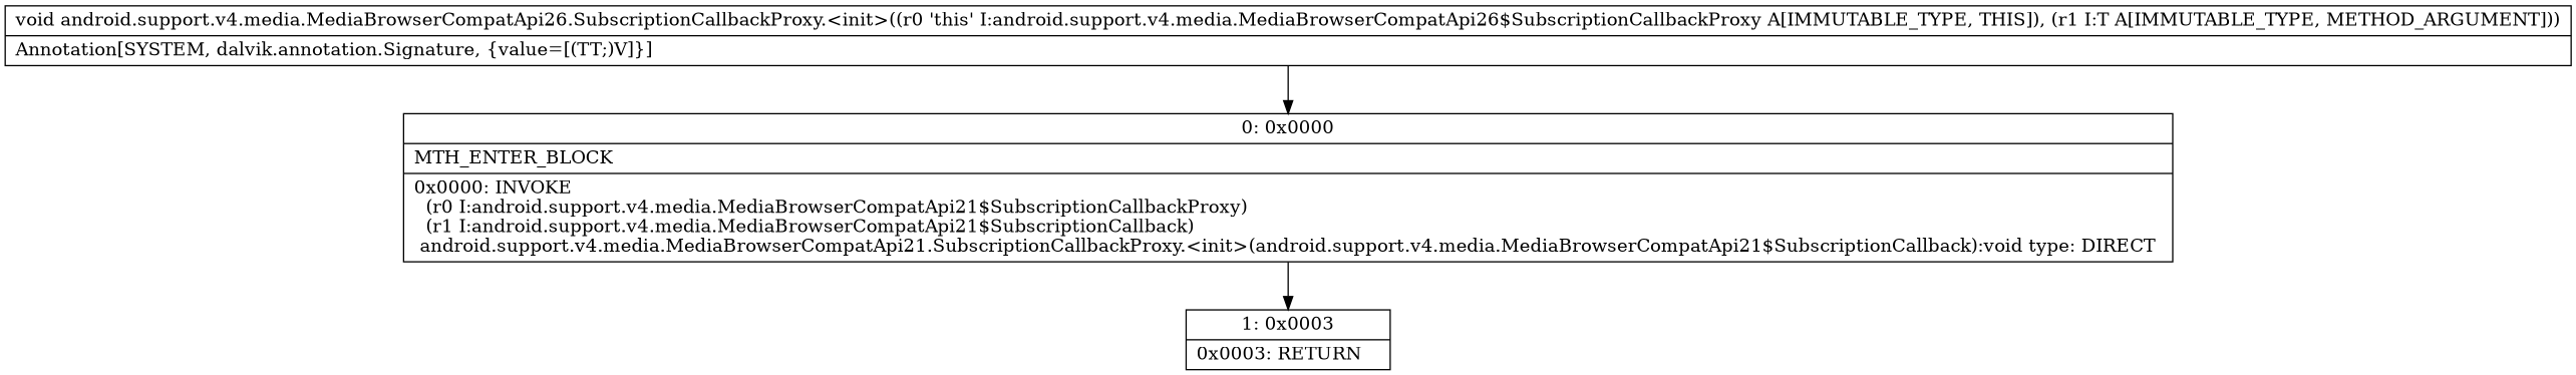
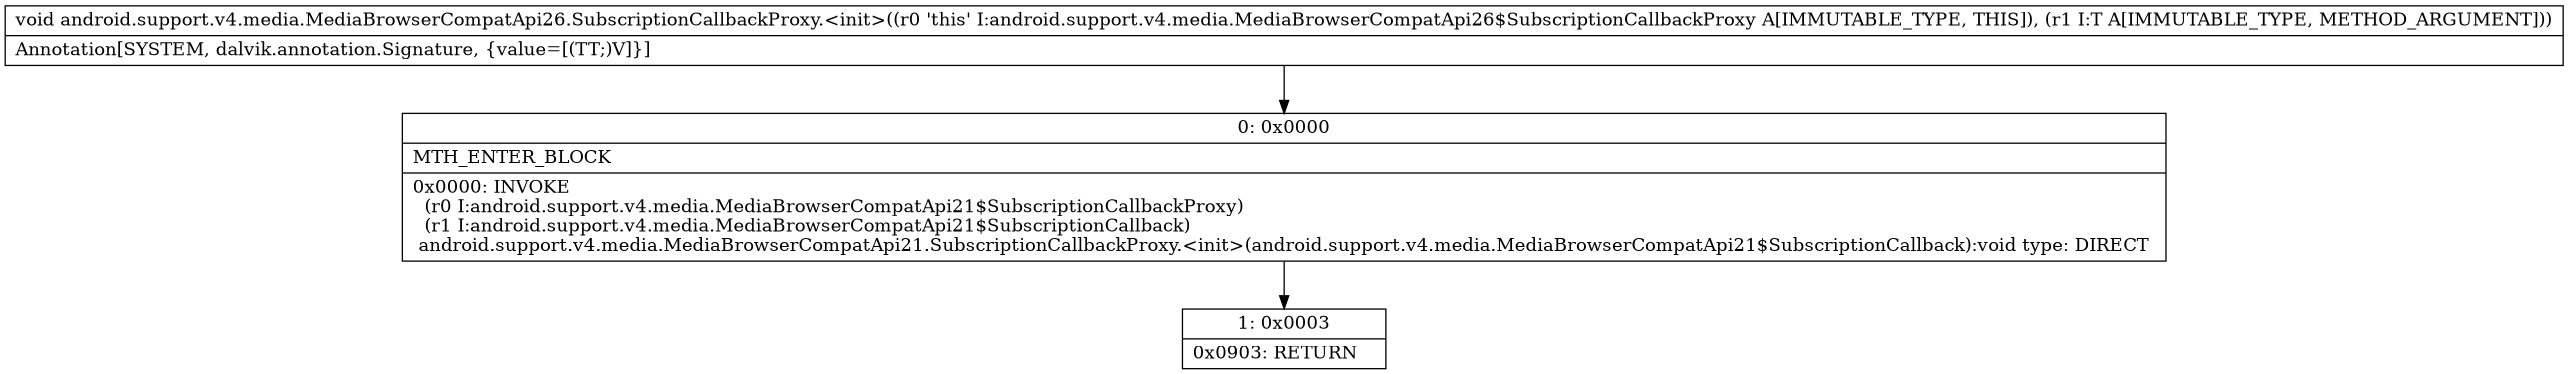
  digraph {
    node [shape=record]
    n1 [label="{0\:\ 0x0000|MTH_ENTER_BLOCK\l|0x0000: INVOKE  \l  (r0 I:android.support.v4.media.MediaBrowserCompatApi21$SubscriptionCallbackProxy)\l  (r1 I:android.support.v4.media.MediaBrowserCompatApi21$SubscriptionCallback)\l android.support.v4.media.MediaBrowserCompatApi21.SubscriptionCallbackProxy.\<init\>(android.support.v4.media.MediaBrowserCompatApi21$SubscriptionCallback):void type: DIRECT \l}"]
-   n2 [label="{1\:\ 0x0003|0x0003: RETURN   \l}"]
+   n2 [label="{1\:\ 0x0003|0x0903: RETURN   \l}"]
    n3 [label="{void android.support.v4.media.MediaBrowserCompatApi26.SubscriptionCallbackProxy.\<init\>((r0 'this' I:android.support.v4.media.MediaBrowserCompatApi26$SubscriptionCallbackProxy A[IMMUTABLE_TYPE, THIS]), (r1 I:T A[IMMUTABLE_TYPE, METHOD_ARGUMENT]))  | Annotation[SYSTEM, dalvik.annotation.Signature, \{value=[(TT;)V]\}]\l}"]
    n1 -> n2
    n3 -> n1
  }
